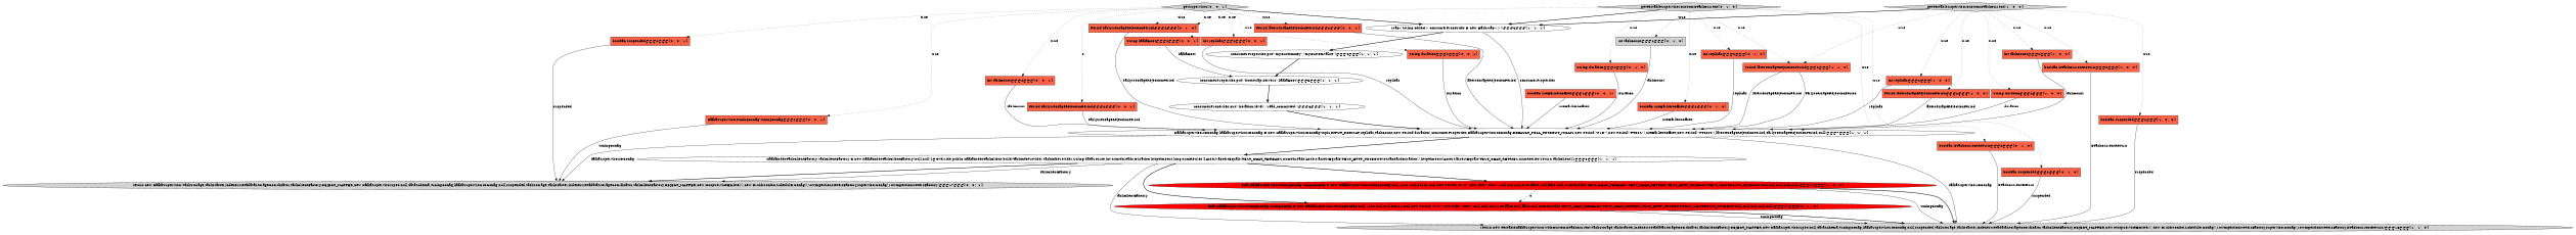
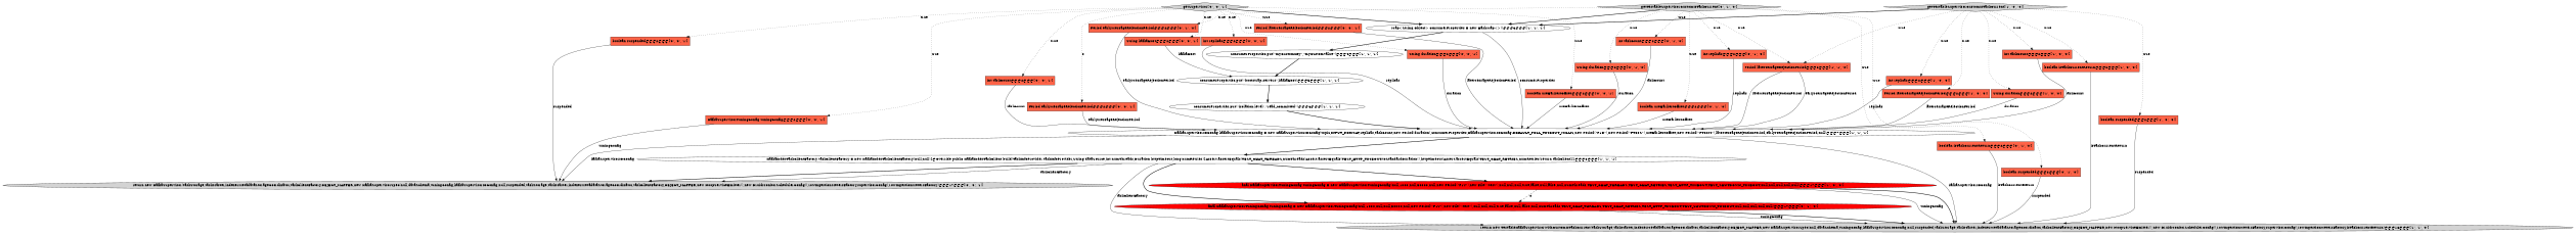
  digraph {
    node [fillcolor=tomato shape=box style=filled]
    edge [style=solid]
    n1 [fillcolor=red label="final KafkaSupervisorTuningConfig tuningConfig = new KafkaSupervisorTuningConfig(null,1000,null,null,50000,null,new Period(\"P1Y\"),new File(\"/test\"),null,null,null,true,false,null,false,null,numThreads,TEST_CHAT_THREADS,TEST_CHAT_RETRIES,TEST_HTTP_TIMEOUT,TEST_SHUTDOWN_TIMEOUT,null,null,null,null,null)@@@17@@@['0', '1', '0']" shape=ellipse]
    n2 [fillcolor=lightgray label="return new TestableKafkaSupervisorWithCustomIsTaskCurrent(taskStorage,taskMaster,indexerMetadataStorageCoordinator,taskClientFactory,OBJECT_MAPPER,new KafkaSupervisorSpec(null,dataSchema,tuningConfig,kafkaSupervisorIOConfig,null,suspended,taskStorage,taskMaster,indexerMetadataStorageCoordinator,taskClientFactory,OBJECT_MAPPER,new NoopServiceEmitter(),new DruidMonitorSchedulerConfig(),rowIngestionMetersFactory,supervisorConfig),rowIngestionMetersFactory,isTaskCurrentReturn)@@@18@@@['1', '1', '0']" shape=ellipse]
    n3 [label="Period earlyMessageRejectionPeriod@@@2@@@['0', '1', '0']"]
    n4 [fillcolor=white label="KafkaSupervisorIOConfig kafkaSupervisorIOConfig = new KafkaSupervisorIOConfig(topic,INPUT_FORMAT,replicas,taskCount,new Period(duration),consumerProperties,KafkaSupervisorIOConfig.DEFAULT_POLL_TIMEOUT_MILLIS,new Period(\"P1D\"),new Period(\"PT30S\"),useEarliestOffset,new Period(\"PT30M\"),lateMessageRejectionPeriod,earlyMessageRejectionPeriod,null)@@@7@@@['1', '1', '1']" shape=ellipse]
    n5 [fillcolor=white label="KafkaIndexTaskClientFactory taskClientFactory = new KafkaIndexTaskClientFactory(null,null){@Override public KafkaIndexTaskClient build(TaskInfoProvider taskInfoProvider,String dataSource,int numThreads,Duration httpTimeout,long numRetries){Assert.assertEquals(TEST_CHAT_THREADS,numThreads)Assert.assertEquals(TEST_HTTP_TIMEOUT.toStandardDuration(),httpTimeout)Assert.assertEquals(TEST_CHAT_RETRIES,numRetries)return taskClient}}@@@8@@@['1', '1', '1']" shape=ellipse]
    n6 [fillcolor=lightgray label="return new KafkaSupervisor(taskStorage,taskMaster,indexerMetadataStorageCoordinator,taskClientFactory,OBJECT_MAPPER,new KafkaSupervisorSpec(null,dataSchema,tuningConfig,kafkaSupervisorIOConfig,null,suspended,taskStorage,taskMaster,indexerMetadataStorageCoordinator,taskClientFactory,OBJECT_MAPPER,new NoopServiceEmitter(),new DruidMonitorSchedulerConfig(),rowIngestionMetersFactory,supervisorConfig),rowIngestionMetersFactory)@@@17@@@['0', '0', '1']" shape=ellipse]
    n7 [label="int taskCount@@@2@@@['0', '0', '1']"]
    n8 [label="boolean isTaskCurrentReturn@@@2@@@['1', '0', '0']"]
    n9 [fillcolor=white label="Map<String,Object> consumerProperties = new HashMap<>()@@@3@@@['1', '1', '1']" shape=ellipse]
    n10 [fillcolor=white label="consumerProperties.put(\"myCustomKey\",\"myCustomValue\")@@@4@@@['1', '1', '1']" shape=ellipse]
    n11 [fillcolor=white label="consumerProperties.put(\"bootstrap.servers\",kafkaHost)@@@5@@@['1', '1', '1']" shape=ellipse]
    n12 [label="boolean useEarliestOffset@@@2@@@['0', '1', '0']"]
    n13 [fillcolor=red label="final KafkaSupervisorTuningConfig tuningConfig = new KafkaSupervisorTuningConfig(null,1000,null,50000,null,new Period(\"P1Y\"),new File(\"/test\"),null,null,null,true,false,null,false,null,numThreads,TEST_CHAT_THREADS,TEST_CHAT_RETRIES,TEST_HTTP_TIMEOUT,TEST_SHUTDOWN_TIMEOUT,null,null,null,null,null)@@@17@@@['1', '0', '0']" shape=ellipse]
-   n14 [fillcolor=lightgray label="int taskCount@@@2@@@['0', '1', '0']"]
+   n14 [label="int taskCount@@@2@@@['0', '1', '0']"]
    n15 [label="boolean useEarliestOffset@@@2@@@['0', '0', '1']"]
    n16 [label="String duration@@@2@@@['1', '0', '0']"]
    n17 [label="boolean isTaskCurrentReturn@@@2@@@['0', '1', '0']"]
    n18 [label="int taskCount@@@2@@@['1', '0', '0']"]
    n19 [fillcolor=lightgray label="getSupervisor['0', '0', '1']" shape=diamond]
    n20 [label="Period earlyMessageRejectionPeriod@@@2@@@['0', '0', '1']"]
    n21 [label="String kafkaHost@@@2@@@['0', '0', '1']"]
    n22 [label="boolean suspended@@@2@@@['0', '0', '1']"]
    n23 [label="int replicas@@@2@@@['0', '0', '1']"]
    n24 [label="String duration@@@2@@@['0', '0', '1']"]
    n25 [label="KafkaSupervisorTuningConfig tuningConfig@@@2@@@['0', '0', '1']"]
    n26 [label="Period lateMessageRejectionPeriod@@@2@@@['0', '0', '1']"]
    n27 [fillcolor=lightgray label="getTestableSupervisorCustomIsTaskCurrent['0', '1', '0']" shape=diamond]
    n28 [label="Period lateMessageRejectionPeriod@@@2@@@['1', '1', '0']"]
    n29 [label="int replicas@@@2@@@['0', '1', '0']"]
    n30 [label="boolean suspended@@@2@@@['0', '1', '0']"]
    n31 [label="String duration@@@2@@@['0', '1', '0']"]
    n32 [fillcolor=white label="consumerProperties.put(\"isolation.level\",\"read_committed\")@@@6@@@['1', '1', '1']" shape=ellipse]
    n33 [label="int replicas@@@2@@@['1', '0', '0']"]
    n34 [fillcolor=lightgray label="getTestableSupervisorCustomIsTaskCurrent['1', '0', '0']" shape=diamond]
    n35 [label="boolean suspended@@@2@@@['1', '0', '0']"]
    n36 [label="Period lateMessageRejectionPeriod@@@2@@@['1', '0', '0']"]
    n1 -> n2 [label=tuningConfig]
    n1 -> n2 [style=bold]
    n3 -> n4 [label=earlyMessageRejectionPeriod]
    n4 -> n2 [label=kafkaSupervisorIOConfig]
    n4 -> n5 [style=bold]
    n4 -> n6 [label=kafkaSupervisorIOConfig]
    n5 -> n1 [style=bold]
    n5 -> n2 [label=taskClientFactory]
    n5 -> n6 [style=bold]
    n5 -> n6 [label=taskClientFactory]
    n5 -> n13 [style=bold]
    n7 -> n4 [label=taskCount]
    n8 -> n2 [label=isTaskCurrentReturn]
    n9 -> n4 [label=consumerProperties]
    n9 -> n10 [style=bold]
    n10 -> n11 [style=bold]
    n11 -> n32 [style=bold]
    n12 -> n4 [label=useEarliestOffset]
    n13 -> n1 [label=0 style=dashed]
    n13 -> n2 [style=bold]
    n13 -> n2 [label=tuningConfig]
    n14 -> n4 [label=taskCount]
    n15 -> n4 [label=useEarliestOffset]
    n16 -> n4 [label=duration]
    n17 -> n2 [label=isTaskCurrentReturn]
    n18 -> n4 [label=taskCount]
    n19 -> n7 [label=true style=dotted]
    n19 -> n9 [style=bold]
-   n19 -> n3 [label=true style=dotted]
+   n19 -> n15 [label=true style=dotted]
    n19 -> n20 [label=0 style=dotted]
    n19 -> n21 [label=true style=dotted]
    n19 -> n22 [label=true style=dotted]
    n19 -> n23 [label=true style=dotted]
    n19 -> n24 [label=true style=dotted]
    n19 -> n25 [label=true style=dotted]
    n19 -> n26 [label=true style=dotted]
    n20 -> n4 [label=earlyMessageRejectionPeriod]
    n21 -> n11 [label=kafkaHost]
    n22 -> n6 [label=suspended]
    n23 -> n4 [label=replicas]
    n24 -> n4 [label=duration]
    n25 -> n6 [label=tuningConfig]
    n26 -> n4 [label=lateMessageRejectionPeriod]
    n27 -> n3 [label=true style=dotted]
    n27 -> n9 [style=bold]
    n27 -> n12 [label=true style=dotted]
    n27 -> n14 [label=true style=dotted]
    n27 -> n17 [label=true style=dotted]
    n27 -> n28 [label=true style=dotted]
    n27 -> n29 [label=true style=dotted]
    n27 -> n30 [label=true style=dotted]
    n27 -> n31 [label=true style=dotted]
    n28 -> n4 [label=earlyMessageRejectionPeriod]
    n28 -> n4 [label=lateMessageRejectionPeriod]
    n29 -> n4 [label=replicas]
    n30 -> n2 [label=suspended]
    n31 -> n4 [label=duration]
    n32 -> n4 [style=bold]
    n33 -> n4 [label=replicas]
    n34 -> n8 [label=true style=dotted]
    n34 -> n9 [style=bold]
    n34 -> n16 [label=true style=dotted]
    n34 -> n18 [label=true style=dotted]
    n34 -> n28 [label=true style=dotted]
    n34 -> n33 [label=true style=dotted]
    n34 -> n35 [label=true style=dotted]
    n34 -> n36 [label=true style=dotted]
    n35 -> n2 [label=suspended]
    n36 -> n4 [label=lateMessageRejectionPeriod]
  }
